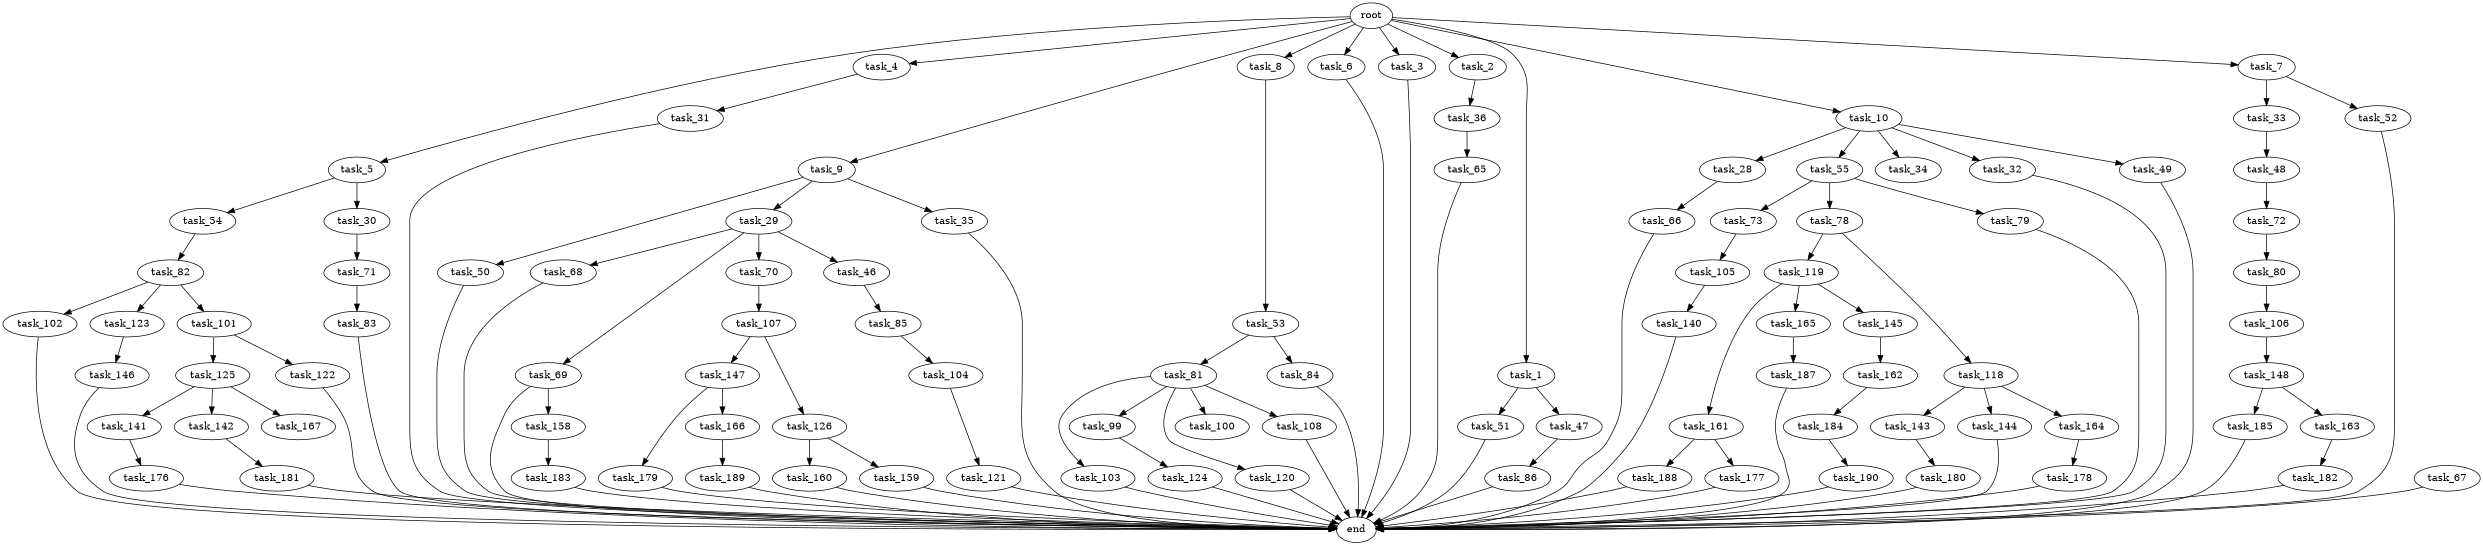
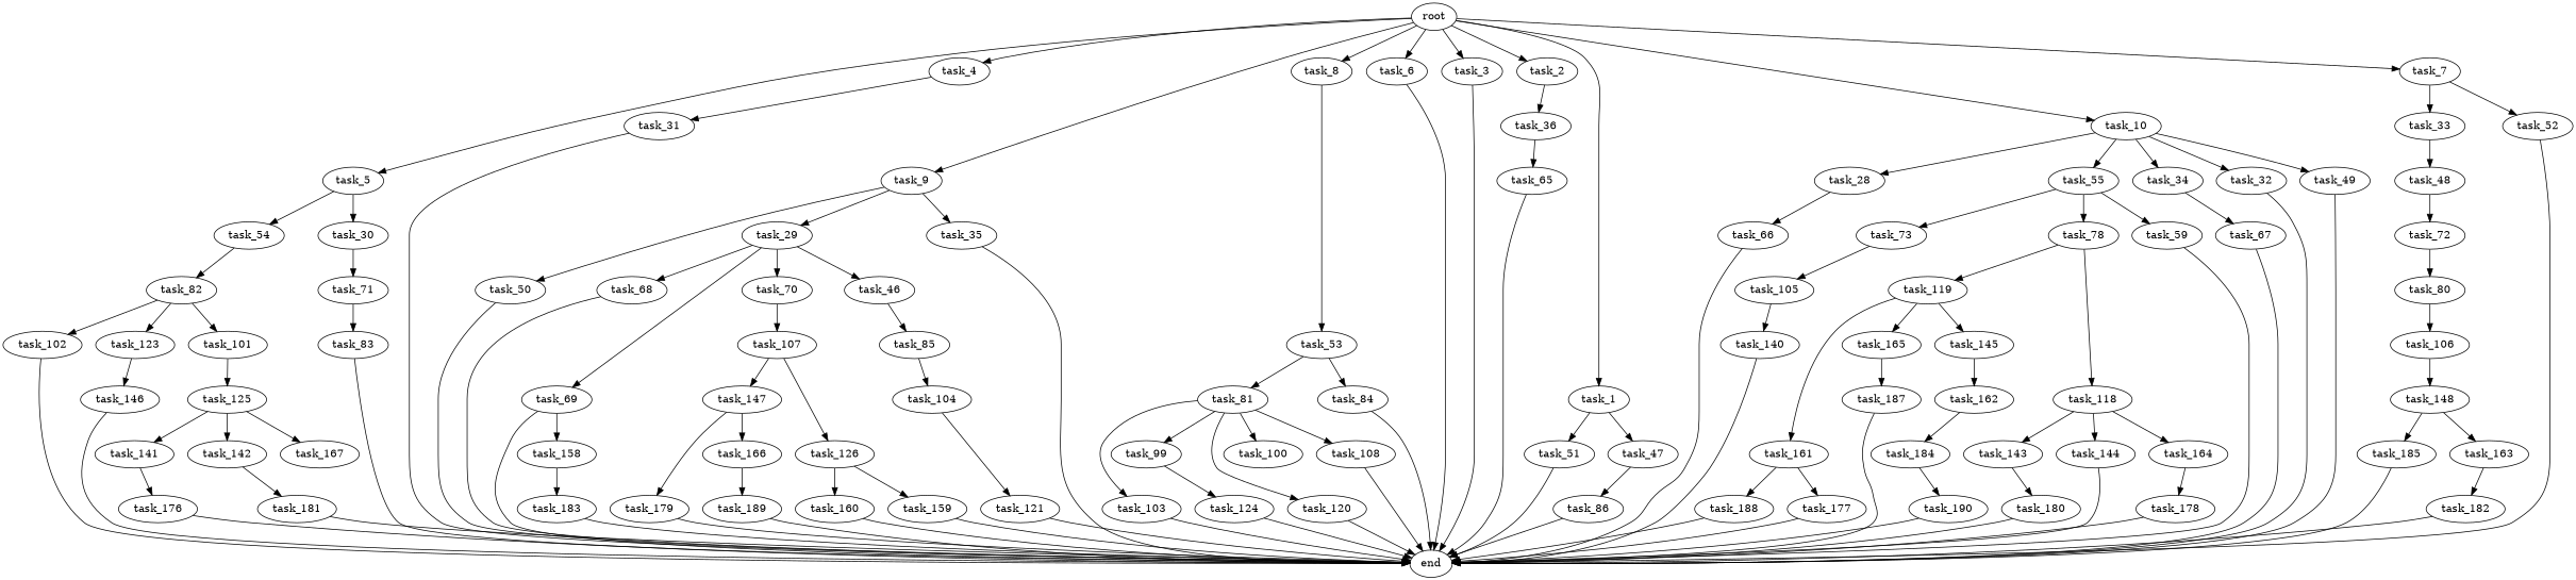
  digraph {
    task_180
    end
    task_68
    task_50
    task_119
    task_161
    task_165
    task_145
    task_188
    task_177
    task_187
    task_162
    task_181
    task_182
    task_185
    task_5
    task_54
    task_30
    task_82
    task_71
    task_4
    task_31
    task_121
    task_125
    task_141
    task_142
    task_167
    task_176
    task_81
    task_103
    task_99
    task_120
    task_100
    task_108
    task_124
    task_147
    task_179
    task_166
    task_189
    task_158
    task_183
    task_190
    task_143
    task_118
    task_144
    task_164
    task_178
    task_51
    task_28
    task_66
    task_55
    task_73
    task_78
-   task_79
+   task_79 [label=task_59]
    task_105
    task_102
    task_123
    task_101
    task_146
-   task_122
    task_9
    task_29
    task_35
    task_69
    task_70
    task_46
    task_33
    task_48
    task_72
    task_8
    task_53
    task_84
    task_86
    task_160
    task_80
    task_106
    task_148
    task_83
    task_140
    task_163
    task_52
    task_85
    task_104
    task_6
    task_3
    task_34
    task_67
    task_107
    task_126
    task_159
    task_32
    task_184
    task_2
    task_36
    task_65
    task_1
    task_47
    task_49
    task_10
    task_7
    root
    task_180 -> end
    task_68 -> end
    task_50 -> end
    task_119 -> task_161
    task_119 -> task_165
    task_119 -> task_145
    task_161 -> task_188
    task_161 -> task_177
    task_165 -> task_187
    task_145 -> task_162
    task_188 -> end
    task_177 -> end
    task_187 -> end
    task_162 -> task_184
    task_181 -> end
    task_182 -> end
    task_185 -> end
    task_5 -> task_54
    task_5 -> task_30
    task_54 -> task_82
    task_30 -> task_71
    task_82 -> task_102
    task_82 -> task_123
    task_82 -> task_101
    task_71 -> task_83
    task_4 -> task_31
    task_31 -> end
    task_121 -> end
    task_125 -> task_141
    task_125 -> task_142
    task_125 -> task_167
    task_141 -> task_176
    task_142 -> task_181
    task_176 -> end
    task_81 -> task_103
    task_81 -> task_99
    task_81 -> task_120
    task_81 -> task_100
    task_81 -> task_108
    task_103 -> end
    task_99 -> task_124
    task_120 -> end
    task_108 -> end
    task_124 -> end
    task_147 -> task_179
    task_147 -> task_166
    task_179 -> end
    task_166 -> task_189
    task_189 -> end
    task_158 -> task_183
    task_183 -> end
    task_190 -> end
    task_143 -> task_180
    task_118 -> task_143
    task_118 -> task_144
    task_118 -> task_164
    task_144 -> end
    task_164 -> task_178
    task_178 -> end
    task_51 -> end
    task_28 -> task_66
    task_66 -> end
    task_55 -> task_73
    task_55 -> task_78
    task_55 -> task_79
    task_73 -> task_105
    task_78 -> task_119
    task_78 -> task_118
    task_79 -> end
    task_105 -> task_140
    task_102 -> end
    task_123 -> task_146
    task_101 -> task_125
-   task_101 -> task_122
    task_146 -> end
-   task_122 -> end
    task_9 -> task_50
    task_9 -> task_29
    task_9 -> task_35
    task_29 -> task_68
    task_29 -> task_69
    task_29 -> task_70
    task_29 -> task_46
    task_35 -> end
    task_69 -> end
    task_69 -> task_158
    task_70 -> task_107
    task_46 -> task_85
    task_33 -> task_48
    task_48 -> task_72
    task_72 -> task_80
    task_8 -> task_53
    task_53 -> task_81
    task_53 -> task_84
    task_84 -> end
    task_86 -> end
    task_160 -> end
    task_80 -> task_106
    task_106 -> task_148
    task_148 -> task_185
    task_148 -> task_163
    task_83 -> end
    task_140 -> end
    task_163 -> task_182
    task_52 -> end
    task_85 -> task_104
    task_104 -> task_121
    task_6 -> end
    task_3 -> end
+   task_34 -> task_67
    task_67 -> end
    task_107 -> task_147
    task_107 -> task_126
    task_126 -> task_160
    task_126 -> task_159
    task_159 -> end
    task_32 -> end
    task_184 -> task_190
    task_2 -> task_36
    task_36 -> task_65
    task_65 -> end
    task_1 -> task_51
    task_1 -> task_47
    task_47 -> task_86
    task_49 -> end
    task_10 -> task_28
    task_10 -> task_55
    task_10 -> task_34
    task_10 -> task_32
    task_10 -> task_49
    task_7 -> task_33
    task_7 -> task_52
    root -> task_5
    root -> task_4
    root -> task_9
    root -> task_8
    root -> task_6
    root -> task_3
    root -> task_2
    root -> task_1
    root -> task_10
    root -> task_7
  }
